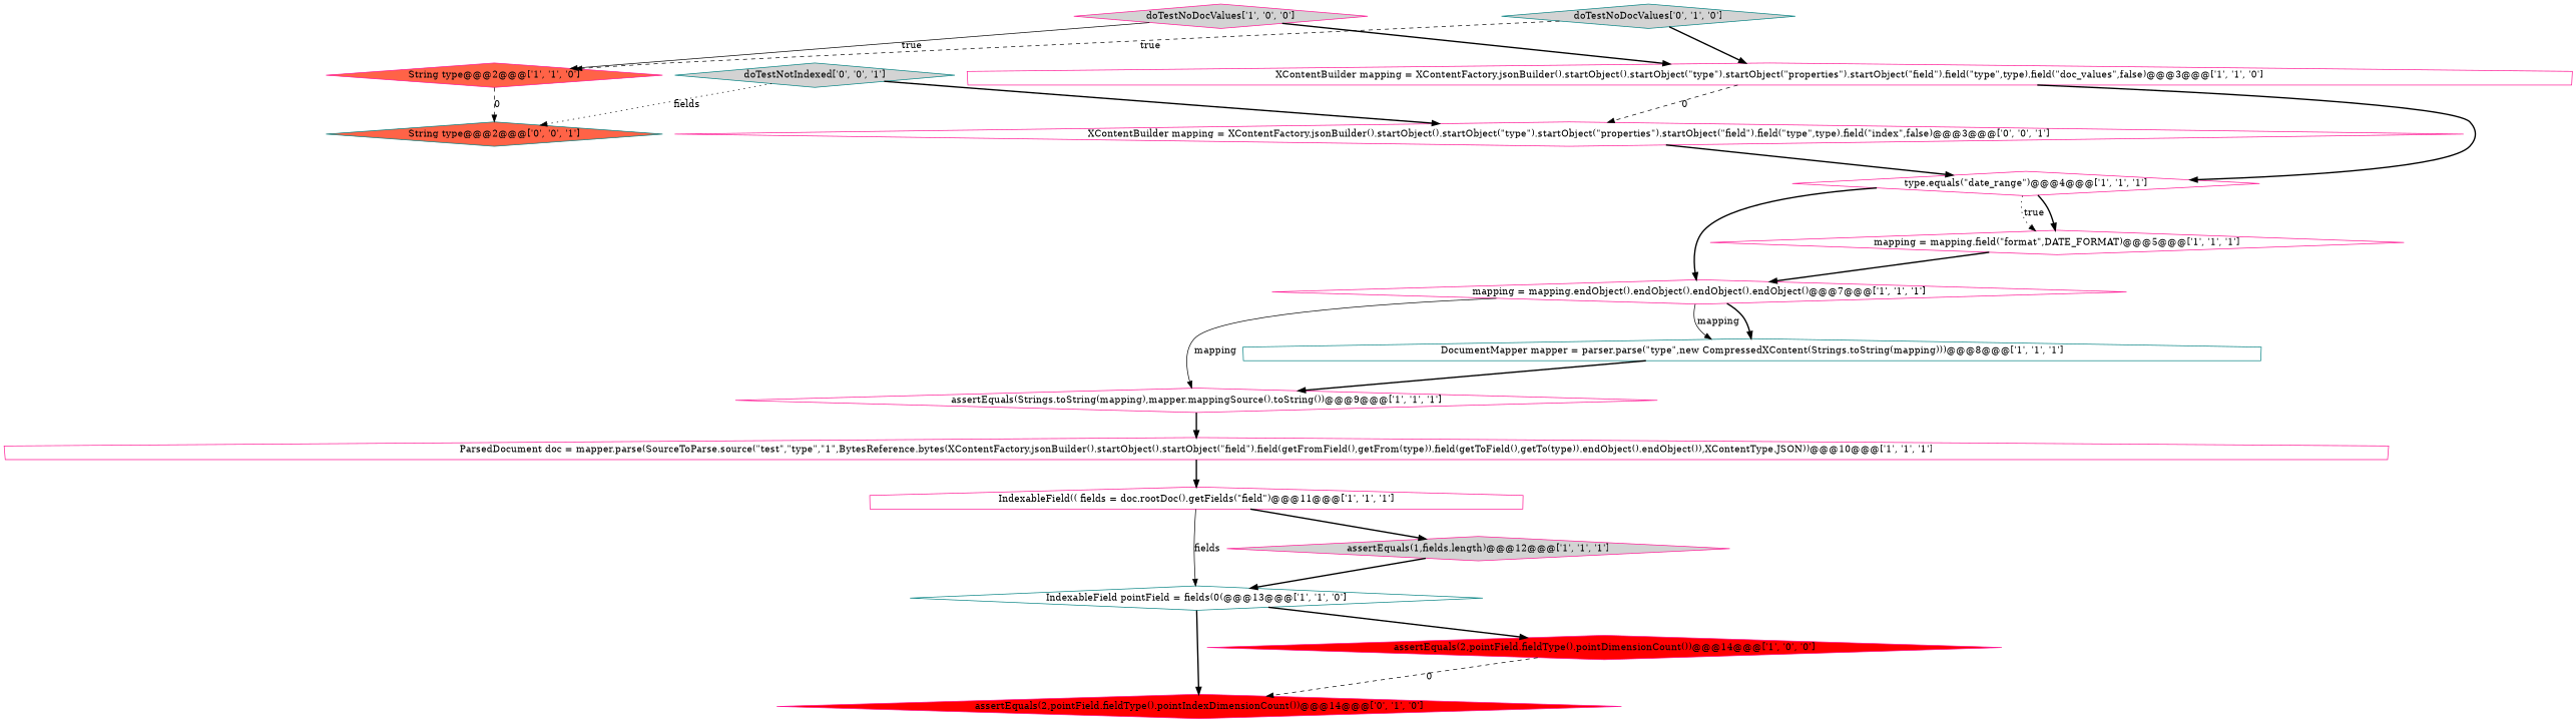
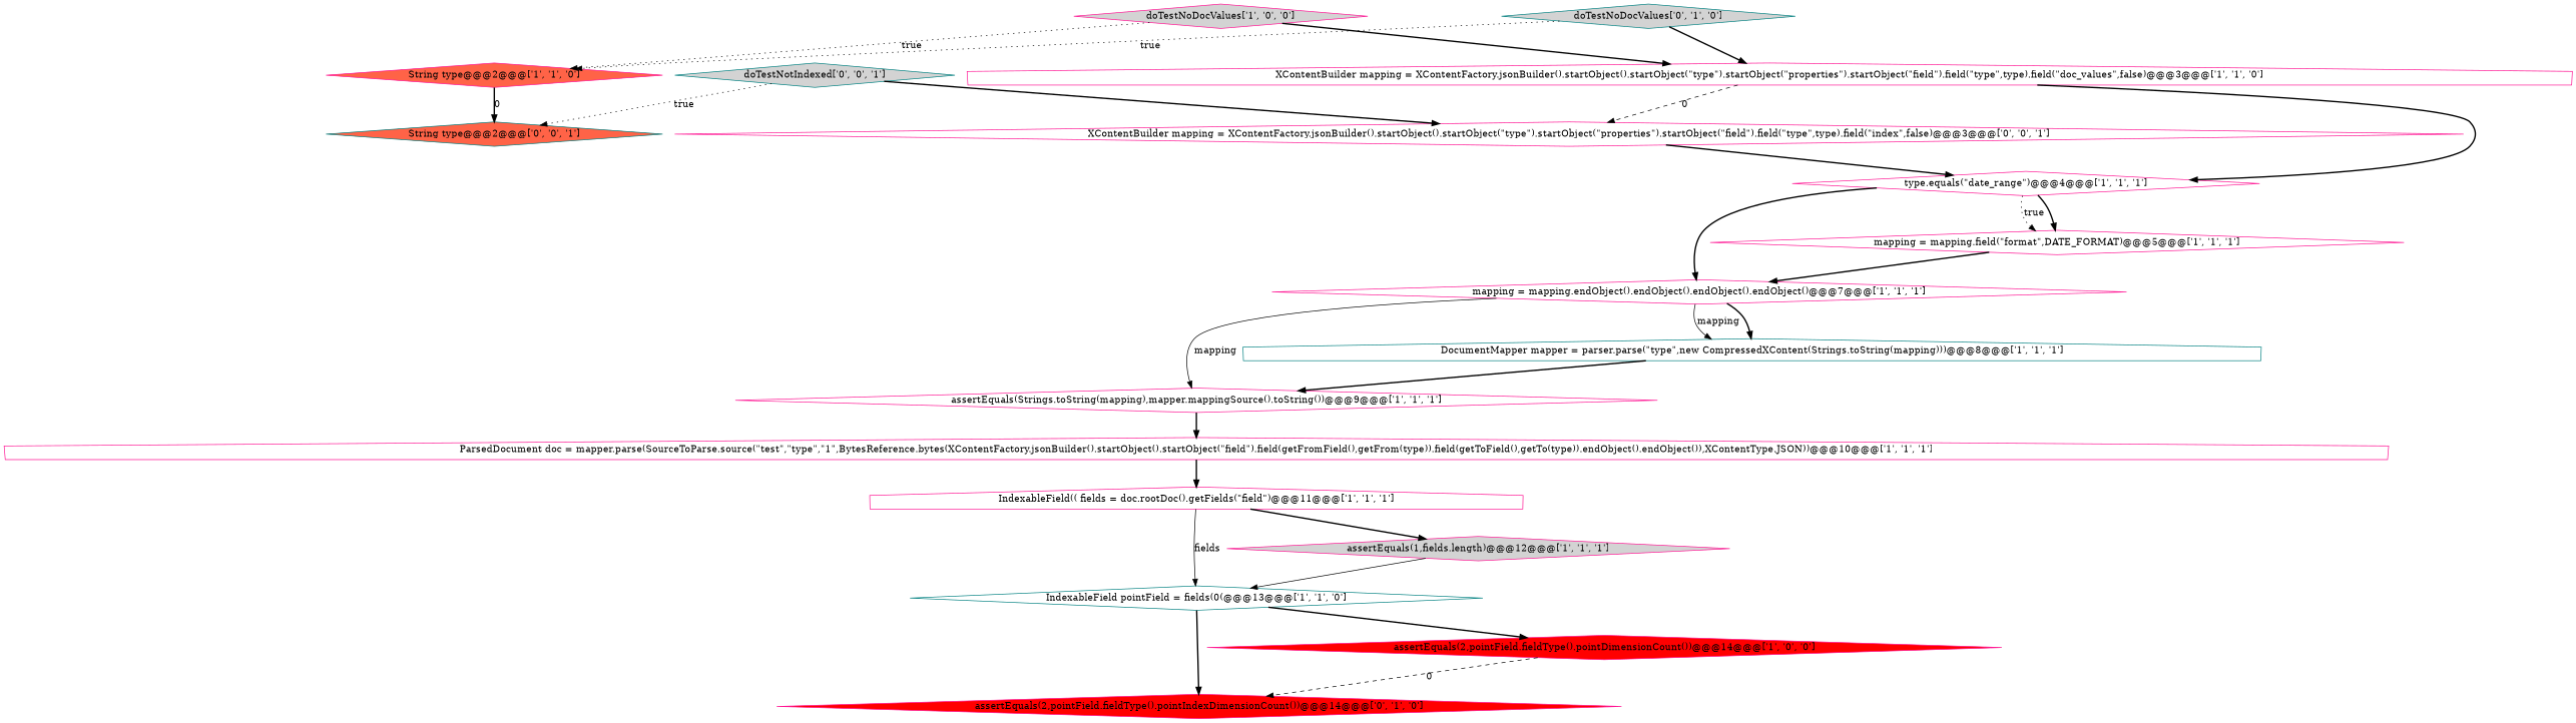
  digraph {
    node [color=deeppink fillcolor=white shape=diamond style=filled]
    edge [style=bold]
    n1 [label="IndexableField(( fields = doc.rootDoc().getFields(\"field\")@@@11@@@['1', '1', '1']" shape=house]
    n2 [fillcolor=lightgray label="assertEquals(1,fields.length)@@@12@@@['1', '1', '1']"]
    n3 [color=teal label="IndexableField pointField = fields(0(@@@13@@@['1', '1', '0']"]
    n4 [fillcolor=red label="assertEquals(2,pointField.fieldType().pointDimensionCount())@@@14@@@['1', '0', '0']"]
    n5 [fillcolor=red label="assertEquals(2,pointField.fieldType().pointIndexDimensionCount())@@@14@@@['0', '1', '0']"]
    n6 [label="mapping = mapping.endObject().endObject().endObject().endObject()@@@7@@@['1', '1', '1']"]
    n7 [label="assertEquals(Strings.toString(mapping),mapper.mappingSource().toString())@@@9@@@['1', '1', '1']"]
    n8 [color=teal label="DocumentMapper mapper = parser.parse(\"type\",new CompressedXContent(Strings.toString(mapping)))@@@8@@@['1', '1', '1']" shape=house]
    n9 [label="ParsedDocument doc = mapper.parse(SourceToParse.source(\"test\",\"type\",\"1\",BytesReference.bytes(XContentFactory.jsonBuilder().startObject().startObject(\"field\").field(getFromField(),getFrom(type)).field(getToField(),getTo(type)).endObject().endObject()),XContentType.JSON))@@@10@@@['1', '1', '1']" shape=house]
    n10 [fillcolor=tomato label="String type@@@2@@@['1', '1', '0']"]
    n11 [color=teal fillcolor=tomato label="String type@@@2@@@['0', '0', '1']"]
    n12 [label="type.equals(\"date_range\")@@@4@@@['1', '1', '1']"]
    n13 [label="mapping = mapping.field(\"format\",DATE_FORMAT)@@@5@@@['1', '1', '1']"]
    n14 [label="XContentBuilder mapping = XContentFactory.jsonBuilder().startObject().startObject(\"type\").startObject(\"properties\").startObject(\"field\").field(\"type\",type).field(\"index\",false)@@@3@@@['0', '0', '1']"]
    n15 [fillcolor=lightgray label="doTestNoDocValues['1', '0', '0']"]
    n16 [label="XContentBuilder mapping = XContentFactory.jsonBuilder().startObject().startObject(\"type\").startObject(\"properties\").startObject(\"field\").field(\"type\",type).field(\"doc_values\",false)@@@3@@@['1', '1', '0']" shape=house]
    n17 [color=teal fillcolor=lightgray label="doTestNotIndexed['0', '0', '1']"]
    n18 [color=teal fillcolor=lightgray label="doTestNoDocValues['0', '1', '0']"]
    n1 -> n2
    n1 -> n3 [label=fields style=solid]
-   n2 -> n3
+   n2 -> n3 [style=solid]
    n3 -> n4
    n3 -> n5
    n4 -> n5 [label=0 style=dashed]
    n6 -> n7 [label=mapping style=solid]
    n6 -> n8
    n6 -> n8 [label=mapping style=solid]
    n7 -> n9
    n8 -> n7
    n9 -> n1
-   n10 -> n11 [label=0 style=dashed]
+   n10 -> n11 [label=0]
    n12 -> n6
    n12 -> n13
    n12 -> n13 [label=true style=dotted]
    n13 -> n6
    n14 -> n12
-   n15 -> n10 [label=true style=solid]
+   n15 -> n10 [label=true style=dotted]
    n15 -> n16
    n16 -> n12
    n16 -> n14 [label=0 style=dashed]
-   n17 -> n11 [label=fields style=dotted]
+   n17 -> n11 [label=true style=dotted]
    n17 -> n14
-   n18 -> n10 [label=true style=dashed]
+   n18 -> n10 [label=true style=dotted]
    n18 -> n16
  }
